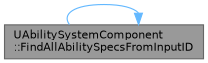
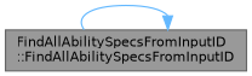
  digraph {
    rankdir=RL
-   n1 [color=gray40 fillcolor=grey60 fontcolor=black fontname=Helvetica fontsize=10 height=0.2 label="UAbilitySystemComponent\l::FindAllAbilitySpecsFromInputID" shape=box style=filled width=0.4]
+   n1 [color=gray40 fillcolor=grey60 fontcolor=black fontname=Helvetica fontsize=10 height=0.2 label="FindAllAbilitySpecsFromInputID\l::FindAllAbilitySpecsFromInputID" shape=box style=filled width=0.4]
    n1 -> n1 [color=steelblue1 dir=back fontname=Helvetica fontsize=10 labelfontname=Helvetica labelfontsize=10 style=solid]
  }
